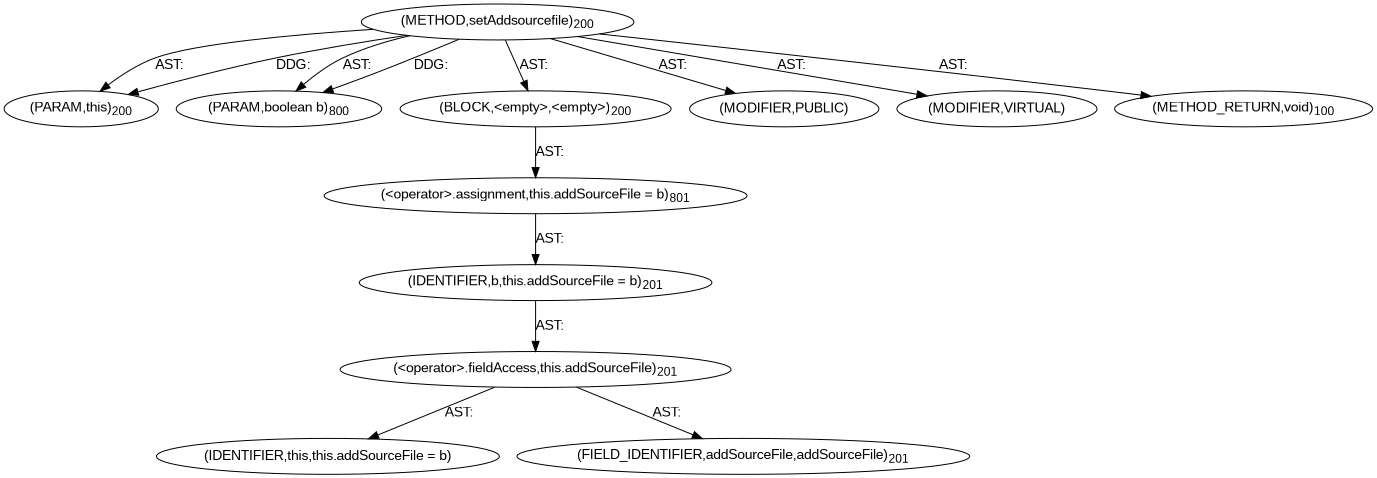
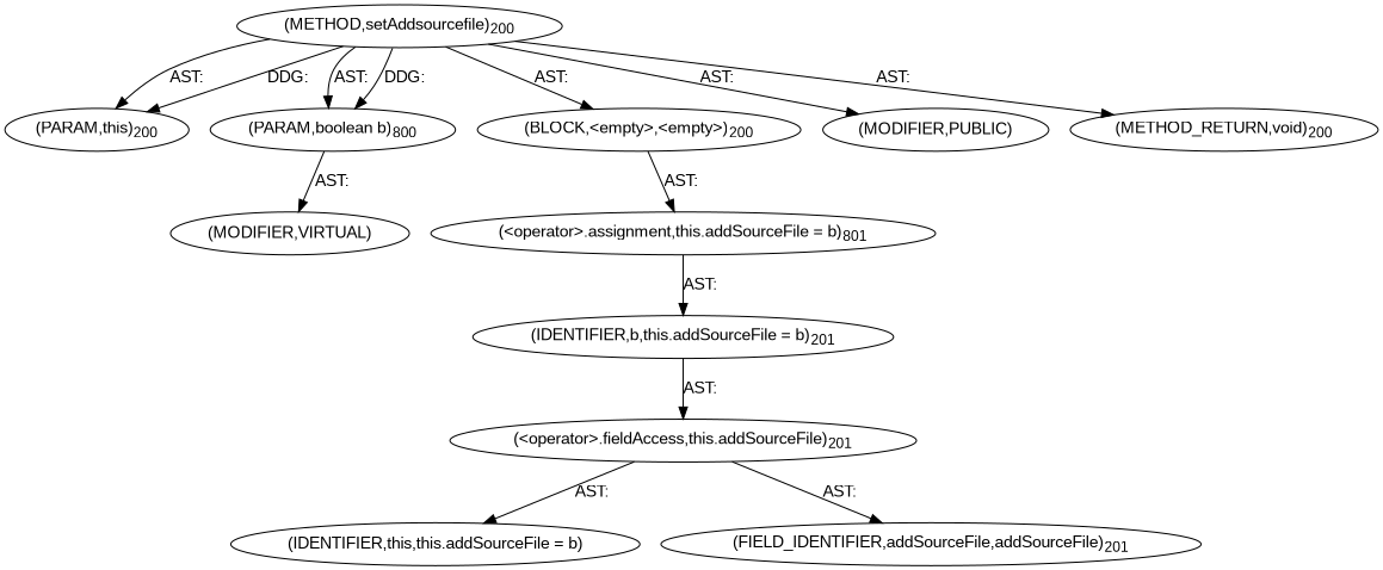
  digraph {
    fontname="Liberation Sans"
    node [fontname="Liberation Sans"]
    edge [fontname="Liberation Sans"]
    n1 [label=<(METHOD,setAddsourcefile)<SUB>200</SUB>>]
    n2 [label=<(PARAM,this)<SUB>200</SUB>>]
    n3 [label=<(PARAM,boolean b)<SUB>800</SUB>>]
    n4 [label=<(BLOCK,&lt;empty&gt;,&lt;empty&gt;)<SUB>200</SUB>>]
    n5 [label=<(MODIFIER,PUBLIC)>]
    n6 [label=<(MODIFIER,VIRTUAL)>]
-   n7 [label=<(METHOD_RETURN,void)<SUB>100</SUB>>]
+   n7 [label=<(METHOD_RETURN,void)<SUB>200</SUB>>]
    n8 [label=<(&lt;operator&gt;.assignment,this.addSourceFile = b)<SUB>801</SUB>>]
    n9 [label=<(IDENTIFIER,b,this.addSourceFile = b)<SUB>201</SUB>>]
    n10 [label=<(&lt;operator&gt;.fieldAccess,this.addSourceFile)<SUB>201</SUB>>]
    n11 [label=<(IDENTIFIER,this,this.addSourceFile = b)>]
    n12 [label=<(FIELD_IDENTIFIER,addSourceFile,addSourceFile)<SUB>201</SUB>>]
    n1 -> n2 [label="AST: "]
    n1 -> n2 [label="DDG: "]
    n1 -> n3 [label="AST: "]
    n1 -> n3 [label="DDG: "]
    n1 -> n4 [label="AST: "]
    n1 -> n5 [label="AST: "]
-   n1 -> n6 [label="AST: "]
+   n3 -> n6 [label="AST: "]
    n1 -> n7 [label="AST: "]
    n4 -> n8 [label="AST: "]
    n8 -> n9 [label="AST: "]
    n9 -> n10 [label="AST: "]
    n10 -> n11 [label="AST: "]
    n10 -> n12 [label="AST: "]
  }
